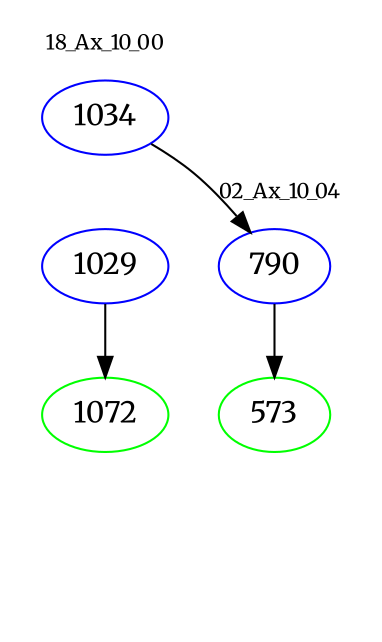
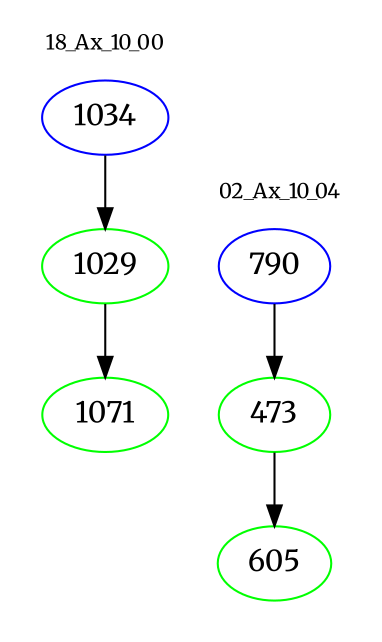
  digraph {
    fontname=Merriweather
    node [color=green fontname=Merriweather]
    edge [color=black fontname=Merriweather]
    n1 [color=blue label=1034]
-   n2 [color=blue label=1029]
-   n3 [label=1072]
+   n2 [label=1029]
+   n3 [label=1071]
    n4 [color=blue label=790]
-   n5 [label=573]
+   n5 [label=473]
+   n6 [label=605]
    subgraph cluster_1 {
      color=white
      fontsize=10
      label="18_Ax_10_00"
      n1
      n2
      n3
    }
    subgraph cluster_2 {
      color=white
      fontsize=10
      label="02_Ax_10_04"
      n4
      n5
+     n6
    }
-   n1 -> n4
+   n1 -> n2
    n2 -> n3
    n4 -> n5
+   n5 -> n6
  }
